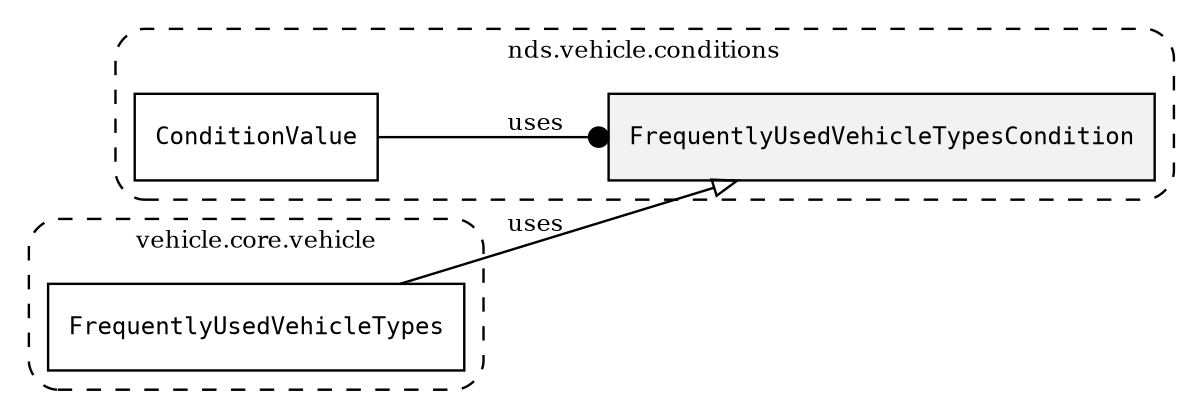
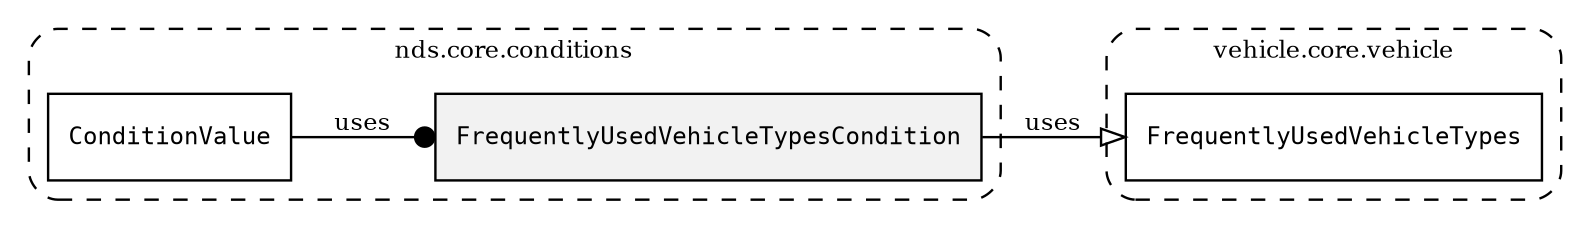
  digraph {
    fontsize=10
    rankdir=LR
    node [fontsize=10 shape=box]
    edge [fontsize=10]
    n1 [fillcolor="#0000000D" label=<<font face="monospace"><table align="center" border="0" cellspacing="0" cellpadding="0"><tr><td href="../../../content/packages/nds.core.conditions.html#Structure-FrequentlyUsedVehicleTypesCondition" title="Structure defined in nds.core.conditions">FrequentlyUsedVehicleTypesCondition</td></tr></table></font>> style=filled]
    n2 [label=<<font face="monospace"><table align="center" border="0" cellspacing="0" cellpadding="0"><tr><td href="../../../content/packages/nds.core.conditions.html#Choice-ConditionValue" title="Choice defined in nds.core.conditions">ConditionValue</td></tr></table></font>>]
    n3 [label=<<font face="monospace"><table align="center" border="0" cellspacing="0" cellpadding="0"><tr><td href="../../../content/packages/nds.core.vehicle.html#Bitmask-FrequentlyUsedVehicleTypes" title="Bitmask defined in nds.core.vehicle">FrequentlyUsedVehicleTypes</td></tr></table></font>>]
    subgraph cluster_1 {
-     label="nds.vehicle.conditions"
+     label="nds.core.conditions"
      style="dashed, rounded"
      n1
      n2
    }
    subgraph cluster_2 {
      label="vehicle.core.vehicle"
      style="dashed, rounded"
      n3
    }
-   n3 -> n1 [arrowhead=onormal label=uses]
+   n1 -> n3 [arrowhead=onormal label=uses]
    n2 -> n1 [arrowhead=dot label=uses]
  }
